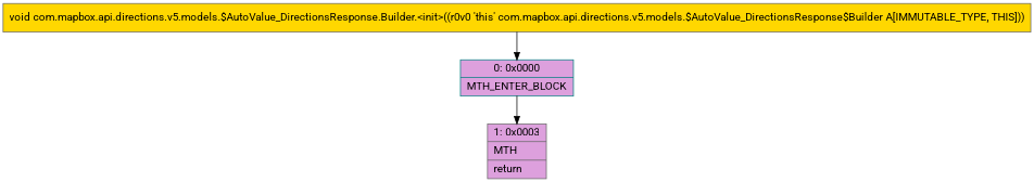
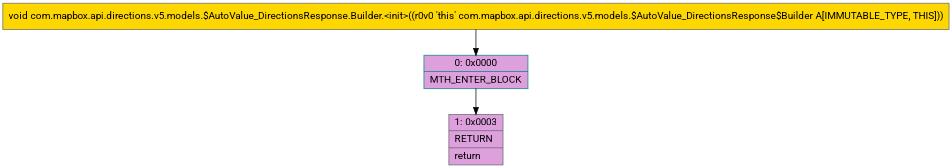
  digraph {
    fontname=Roboto
    node [shape=record style=filled fillcolor=plum color=gray40 fontname=Roboto]
    edge [fontname=Roboto]
    n1 [label="{0\:\ 0x0000|MTH_ENTER_BLOCK\l}" color=teal]
-   n2 [label="{1\:\ 0x0003|MTH\l|return\l}"]
+   n2 [label="{1\:\ 0x0003|RETURN\l|return\l}"]
    n3 [label="{void com.mapbox.api.directions.v5.models.$AutoValue_DirectionsResponse.Builder.\<init\>((r0v0 'this' com.mapbox.api.directions.v5.models.$AutoValue_DirectionsResponse$Builder A[IMMUTABLE_TYPE, THIS])) }" fillcolor=gold]
    n1 -> n2
    n3 -> n1
  }
